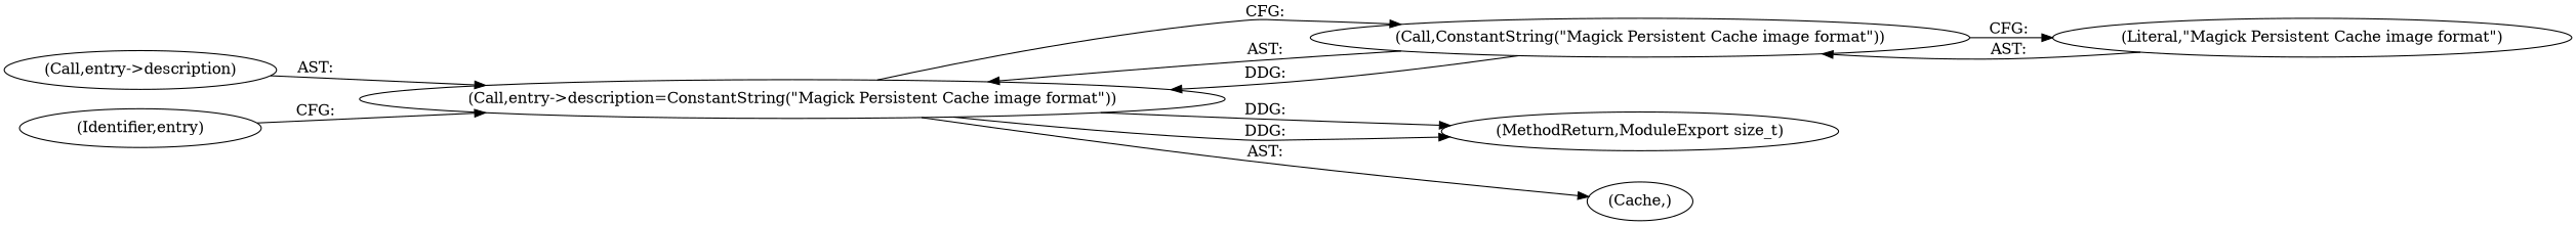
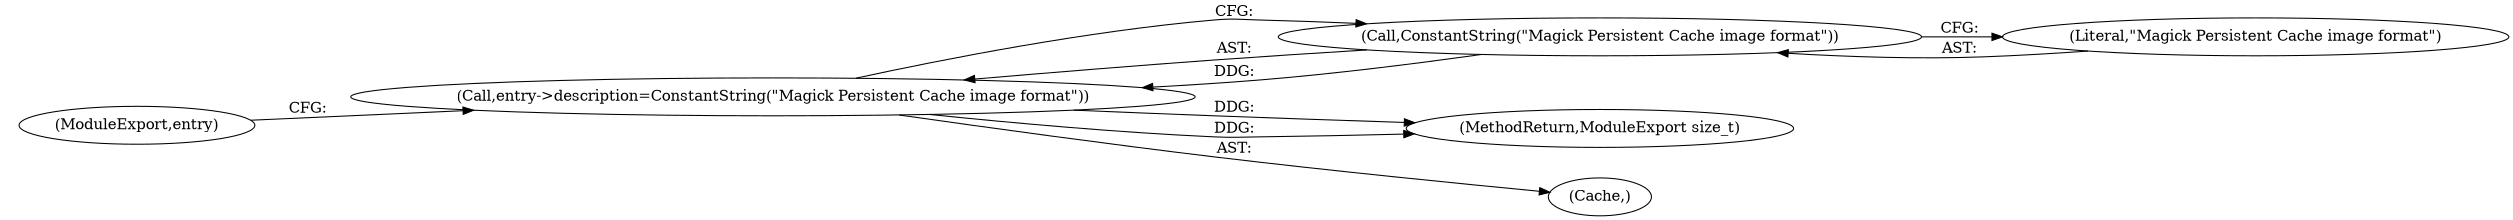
  digraph {
    rankdir=LR
    n1 [label="(Call,entry->description=ConstantString(\"Magick Persistent Cache image format\"))"]
    n2 [label="(Call,ConstantString(\"Magick Persistent Cache image format\"))"]
    n3 [label="(MethodReturn,ModuleExport size_t)"]
    n4 [label="(Cache,)"]
    n5 [label="(Literal,\"Magick Persistent Cache image format\")"]
-   n6 [label="(Call,entry->description)"]
-   n7 [label="(Identifier,entry)"]
+   n7 [label="(ModuleExport,entry)"]
    n1 -> n2 [label="CFG: "]
    n1 -> n3 [label="DDG: "]
    n1 -> n3 [label="DDG: "]
    n1 -> n4 [label="AST: "]
    n2 -> n1 [label="AST: "]
    n2 -> n1 [label="DDG: "]
    n2 -> n5 [label="CFG: "]
    n5 -> n2 [label="AST: "]
-   n6 -> n1 [label="AST: "]
    n7 -> n1 [label="CFG: "]
  }
